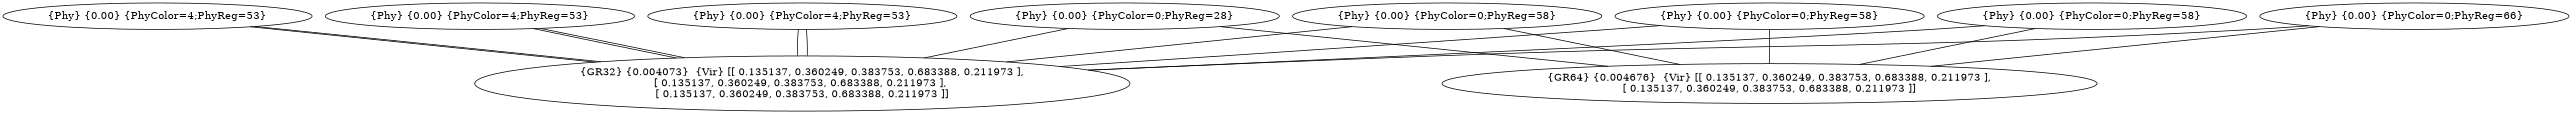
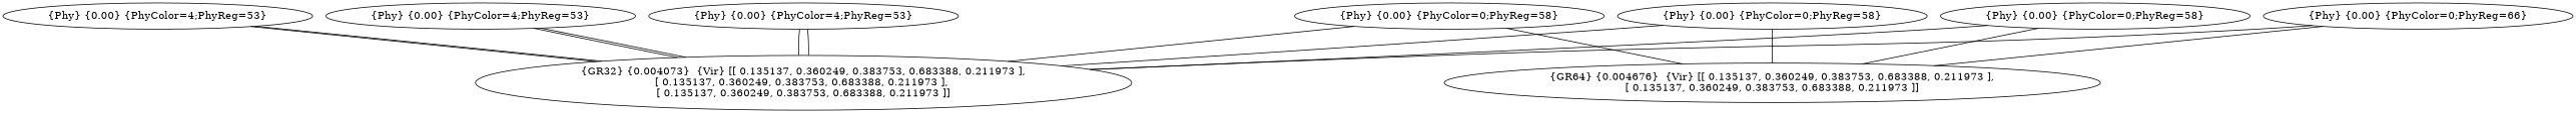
  graph {
    FileName="/home/venkat/IF-DV/Rohit/regAlloc/ML-Register-Allocation/sample/data/fibonaccidevS/LLC_FLOW_FROM_SRC/llfilesO3/fib.ll"
    Function=main
    Function_ID=2
    NumRegisters=283
    NumRegistersUnit=164
    n1 [label=" {Phy} {0.00} {PhyColor=4;PhyReg=53} "]
    n2 [label=" {GR32} {0.004073}  {Vir} [[ 0.135137, 0.360249, 0.383753, 0.683388, 0.211973 ], \n[ 0.135137, 0.360249, 0.383753, 0.683388, 0.211973 ], \n[ 0.135137, 0.360249, 0.383753, 0.683388, 0.211973 ]]"]
    n3 [label=" {Phy} {0.00} {PhyColor=4;PhyReg=53} "]
    n4 [label=" {Phy} {0.00} {PhyColor=4;PhyReg=53} "]
-   n5 [label=" {Phy} {0.00} {PhyColor=0;PhyReg=28} "]
    n6 [label=" {GR64} {0.004676}  {Vir} [[ 0.135137, 0.360249, 0.383753, 0.683388, 0.211973 ], \n[ 0.135137, 0.360249, 0.383753, 0.683388, 0.211973 ]]"]
    n7 [label=" {Phy} {0.00} {PhyColor=0;PhyReg=58} "]
    n8 [label=" {Phy} {0.00} {PhyColor=0;PhyReg=58} "]
    n9 [label=" {Phy} {0.00} {PhyColor=0;PhyReg=58} "]
    n10 [label=" {Phy} {0.00} {PhyColor=0;PhyReg=66} "]
    n1 -- n2
    n1 -- n2
    n3 -- n2
    n3 -- n2
    n4 -- n2
    n4 -- n2
-   n5 -- n2
-   n5 -- n6
    n7 -- n2
    n7 -- n6
    n8 -- n2
    n8 -- n6
    n9 -- n2
    n9 -- n6
    n10 -- n2
    n10 -- n6
  }
